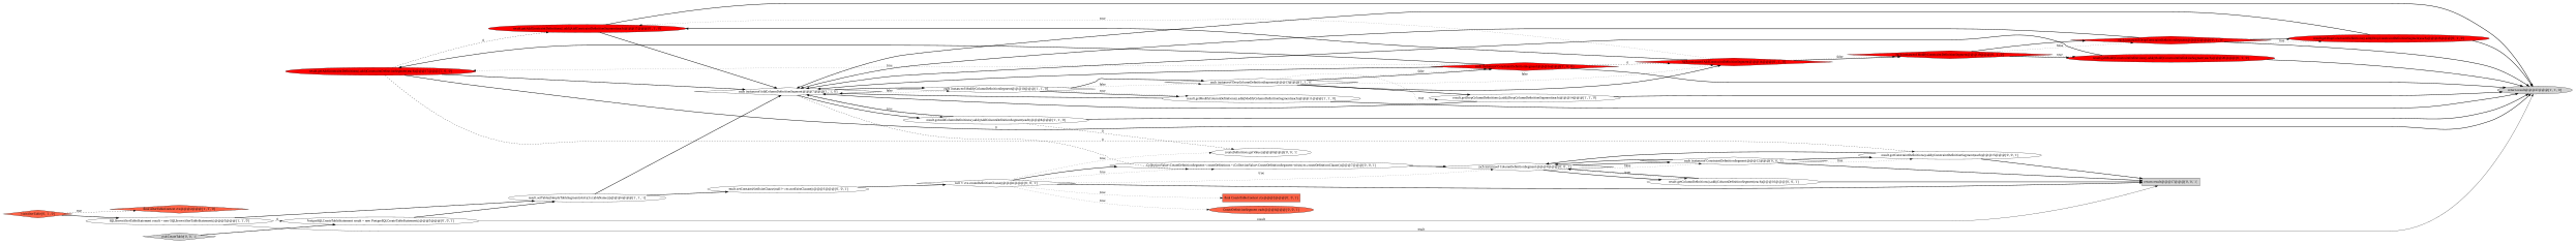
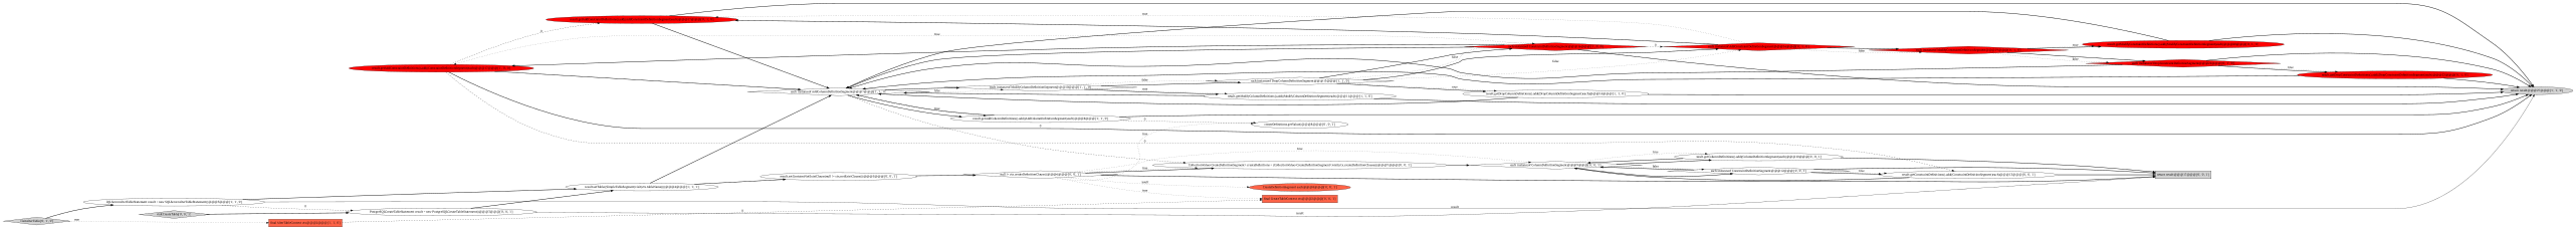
  digraph {
    fontname="PT Serif"
    rankdir=LR
    node [fillcolor=white fontname="PT Serif" shape=ellipse style=filled]
    edge [fontname="PT Serif" style=bold]
    n1 [fillcolor=red label="result.getAddConstraintDefinitions().add((ConstraintDefinitionSegment)each)@@@17@@@['1', '0', '0']"]
    n2 [fillcolor=lightgray label="return result@@@27@@@['1', '1', '0']"]
    n3 [fillcolor=red label="result.getAddConstraintDefinitions().add((AddConstraintDefinitionSegment)each)@@@17@@@['0', '1', '0']"]
    n4 [label="each instanceof AddColumnDefinitionSegment@@@7@@@['1', '1', '0']" shape=diamond]
    n5 [label="result.getConstraintDefinitions().add((ConstraintDefinitionSegment)each)@@@13@@@['0', '0', '1']"]
    n6 [label="each instanceof ModifyColumnDefinitionSegment@@@10@@@['1', '1', '0']" shape=diamond]
    n7 [label="CollectionValue<CreateDefinitionSegment> createDefinitions = (CollectionValue<CreateDefinitionSegment>)visit(ctx.createDefinitionClause())@@@7@@@['0', '0', '1']"]
    n8 [label="result.getAddColumnDefinitions().add((AddColumnDefinitionSegment)each)@@@8@@@['1', '1', '0']"]
    n9 [label="each instanceof ColumnDefinitionSegment@@@9@@@['0', '0', '1']" shape=diamond]
    n10 [fillcolor=lightgray label="return result@@@17@@@['0', '0', '1']" shape=box]
    n11 [label="each instanceof DropColumnDefinitionSegment@@@13@@@['1', '1', '0']" shape=diamond]
    n12 [fillcolor=red label="each instanceof ConstraintDefinitionSegment@@@16@@@['1', '0', '0']" shape=diamond]
    n13 [fillcolor=red label="each instanceof AddConstraintDefinitionSegment@@@16@@@['0', '1', '0']" shape=diamond]
    n14 [label="result.getDropColumnDefinitions().add((DropColumnDefinitionSegment)each)@@@14@@@['1', '1', '0']"]
    n15 [fillcolor=red label="each instanceof ModifyConstraintDefinitionSegment@@@19@@@['0', '1', '0']" shape=diamond]
    n16 [fillcolor=red label="result.getModifyConstraintDefinitions().add((ModifyConstraintDefinitionSegment)each)@@@20@@@['0', '1', '0']"]
    n17 [label="each instanceof ConstraintDefinitionSegment@@@12@@@['0', '0', '1']" shape=diamond]
    n18 [label="result.getColumnDefinitions().add((ColumnDefinitionSegment)each)@@@10@@@['0', '0', '1']"]
    n19 [fillcolor=red label="each instanceof DropConstraintDefinitionSegment@@@22@@@['0', '1', '0']" shape=diamond]
    n20 [fillcolor=red label="result.getDropConstraintDefinitions().add((DropConstraintDefinitionSegment)each)@@@23@@@['0', '1', '0']"]
-   n21 [fillcolor=tomato label="visitAlterTable['0', '1', '0']" shape=diamond]
-   n22 [fillcolor=tomato label="final AlterTableContext ctx@@@2@@@['1', '1', '0']" shape=diamond]
+   n21 [fillcolor=lightgray label="visitAlterTable['0', '1', '0']" shape=diamond]
+   n22 [fillcolor=tomato label="final AlterTableContext ctx@@@2@@@['1', '1', '0']" shape=box]
    n23 [label="SQLServerAlterTableStatement result = new SQLServerAlterTableStatement()@@@3@@@['1', '1', '0']"]
    n24 [fillcolor=tomato label="final CreateTableContext ctx@@@2@@@['0', '0', '1']" shape=box]
    n25 [label="result.setTable((SimpleTableSegment)visit(ctx.tableName()))@@@4@@@['1', '1', '1']"]
    n26 [label="PostgreSQLCreateTableStatement result = new PostgreSQLCreateTableStatement()@@@3@@@['0', '0', '1']"]
    n27 [label="result.getModifyColumnDefinitions().add((ModifyColumnDefinitionSegment)each)@@@11@@@['1', '1', '0']"]
    n28 [label="result.setContainsNotExistClause(null != ctx.notExistClause())@@@5@@@['0', '0', '1']"]
    n29 [label="null != ctx.createDefinitionClause()@@@6@@@['0', '0', '1']" shape=diamond]
    n30 [fillcolor=lightgray label="visitCreateTable['0', '0', '1']" shape=diamond]
    n31 [fillcolor=tomato label="CreateDefinitionSegment each@@@8@@@['0', '0', '1']"]
    n32 [label="createDefinitions.getValue()@@@8@@@['0', '0', '1']"]
    n1 -> n2
    n1 -> n3 [label=0 style=dashed]
    n1 -> n4
    n1 -> n5 [label=0 style=dashed]
    n3 -> n2
    n3 -> n4
    n4 -> n6
    n4 -> n6 [label=false style=dotted]
    n4 -> n7 [label=0 style=dashed]
    n4 -> n8 [label=true style=dotted]
    n4 -> n8
    n5 -> n9
    n5 -> n10
    n6 -> n11
    n6 -> n11 [label=false style=dotted]
    n6 -> n27 [label=true style=dotted]
    n6 -> n27
    n7 -> n9
    n8 -> n2
    n8 -> n4
    n8 -> n32 [label=0 style=dashed]
    n9 -> n17
    n9 -> n17 [label=false style=dotted]
    n9 -> n18 [label=true style=dotted]
    n9 -> n18
    n11 -> n12
    n11 -> n12 [label=false style=dotted]
    n11 -> n13 [label=false style=dotted]
    n11 -> n13
    n11 -> n14 [label=true style=dotted]
    n11 -> n14
    n12 -> n1 [label=true style=dotted]
    n12 -> n1
    n12 -> n2
    n12 -> n4
    n12 -> n13 [label=0 style=dashed]
    n13 -> n3 [label=true style=dotted]
    n13 -> n3
    n13 -> n15
    n13 -> n15 [label=false style=dotted]
    n14 -> n2
    n14 -> n4
    n15 -> n16 [label=true style=dotted]
    n15 -> n16
    n15 -> n19
    n15 -> n19 [label=false style=dotted]
    n16 -> n2
    n16 -> n4
    n17 -> n5
    n17 -> n5 [label=true style=dotted]
    n17 -> n9
    n17 -> n10
    n18 -> n9
    n18 -> n10
    n19 -> n2
    n19 -> n4
    n19 -> n20 [label=true style=dotted]
    n19 -> n20
    n20 -> n2
    n20 -> n4
-   n21 -> n22 [label=true style=dashed]
+   n21 -> n22 [label=true style=dotted]
    n21 -> n23
+   n22 -> n24 [label=0 style=dashed]
    n23 -> n2 [label=result style=solid]
    n23 -> n25
    n23 -> n26 [label=0 style=dashed]
    n25 -> n4
    n25 -> n28
    n26 -> n10 [label=result style=solid]
    n26 -> n25
    n27 -> n2
    n27 -> n4
    n28 -> n29
    n29 -> n7
    n29 -> n7 [label=true style=dotted]
    n29 -> n9 [label=true style=dotted]
    n29 -> n10
    n29 -> n24 [label=true style=dotted]
-   n29 -> n31 [label=true style=dotted]
+   n29 -> n31 [label=result style=dotted]
    n29 -> n32 [label=true style=dotted]
    n30 -> n26
  }
